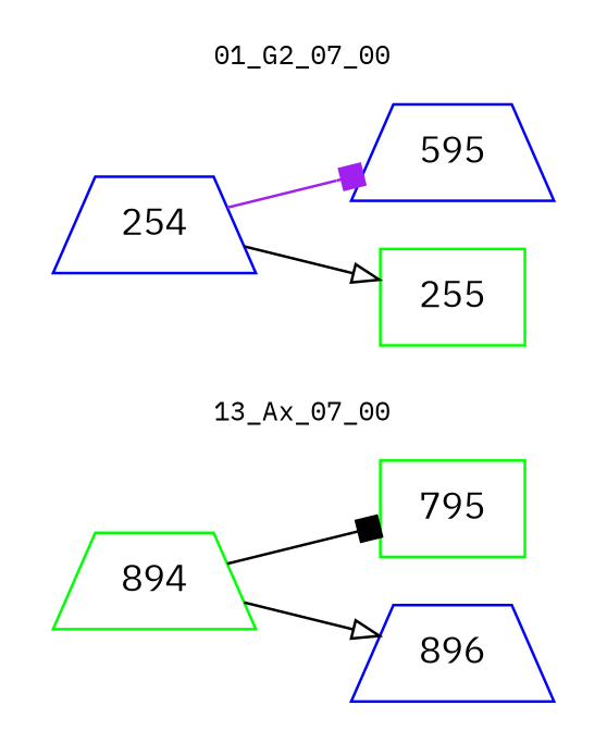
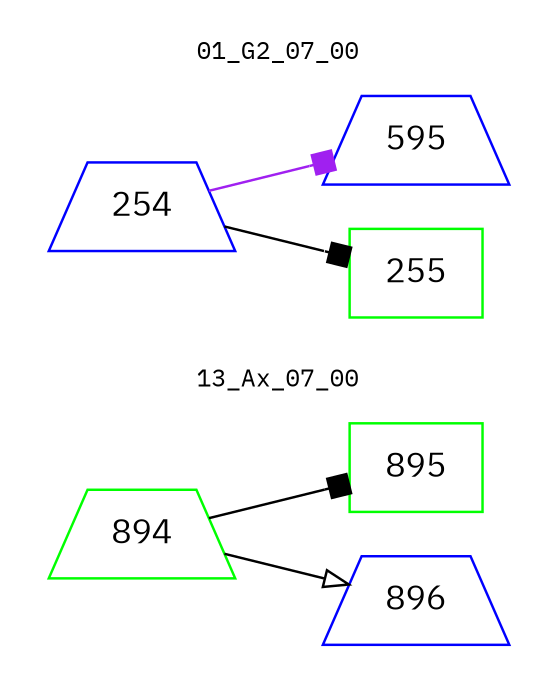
  digraph {
    fontname="IBM Plex Mono"
    rankdir=LR
    node [color=green fontname="IBM Plex Mono" shape=trapezium]
    edge [arrowhead=onormal color=black fontname="IBM Plex Mono"]
    n1 [label=894]
    n2 [color=blue label=896]
-   n3 [label=795 shape=box]
+   n3 [label=895 shape=box]
    n4 [color=blue label=254]
    n5 [label=255 shape=box]
    n6 [color=blue label=595]
    subgraph cluster_1 {
      color=white
      fontsize=10
      label="13_Ax_07_00"
      n1
      n2
      n3
    }
    subgraph cluster_2 {
      color=white
      fontsize=10
      label="01_G2_07_00"
      n4
      n5
      n6
    }
    n1 -> n2
    n1 -> n3 [arrowhead=box]
-   n4 -> n5
+   n4 -> n5 [arrowhead=box]
    n4 -> n6 [arrowhead=box color=purple]
  }
